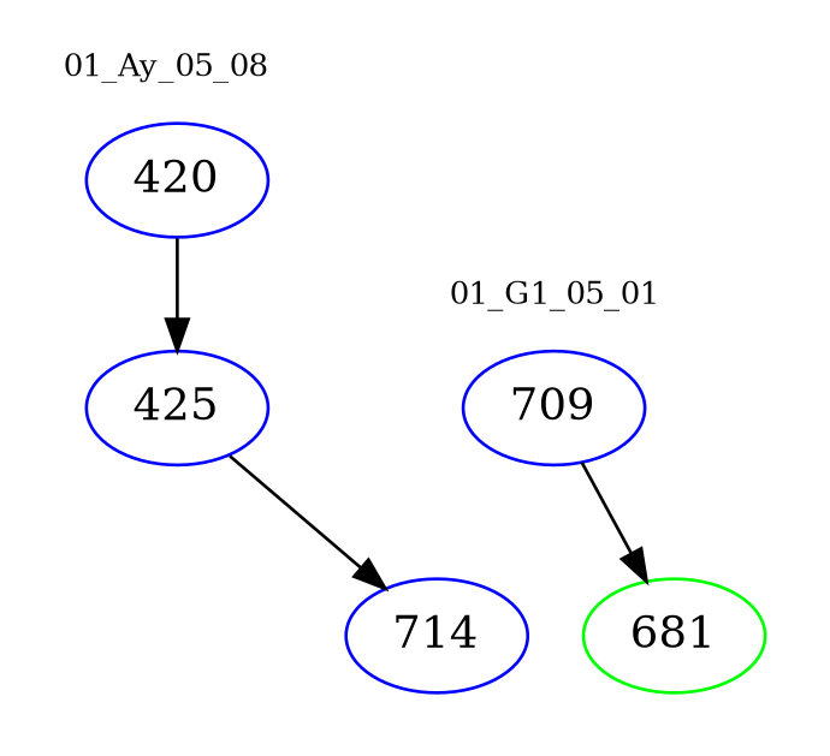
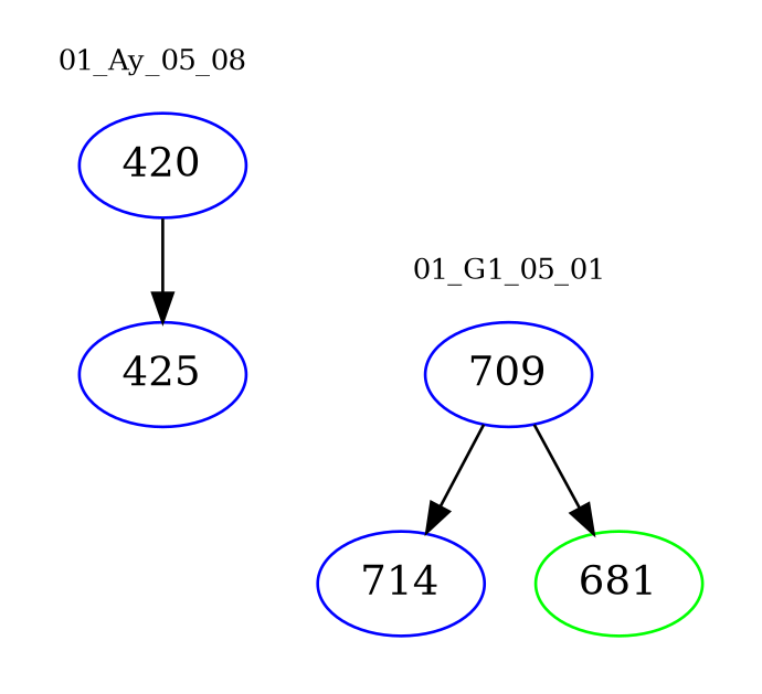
  digraph {
    node [color=blue]
    edge [color=black]
    n1 [label=420]
    n2 [label=425]
    n3 [label=709]
    n4 [color=green label=681]
    n5 [label=714]
    subgraph cluster_1 {
      color=white
      fontsize=10
      label="01_Ay_05_08"
      n1
      n2
    }
    subgraph cluster_2 {
      color=white
      fontsize=10
      label="01_G1_05_01"
      n3
      n4
      n5
    }
    n1 -> n2
    n3 -> n4
-   n2 -> n5
+   n3 -> n5
  }
